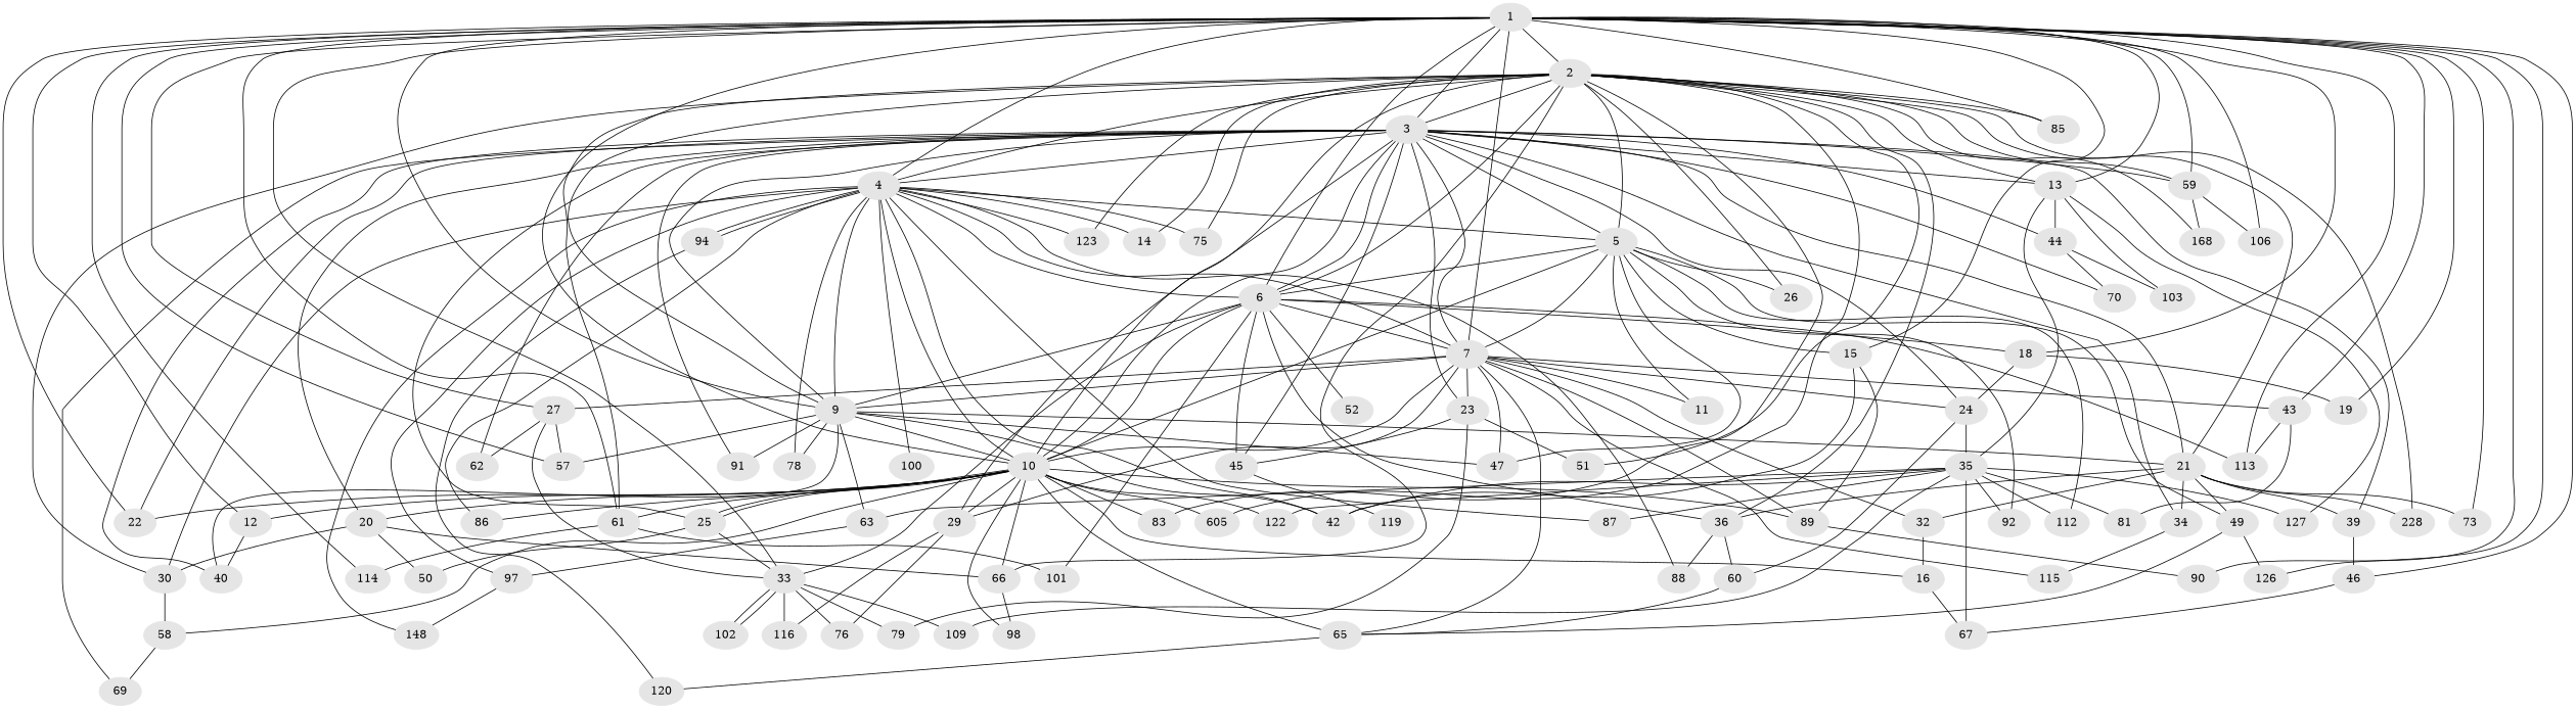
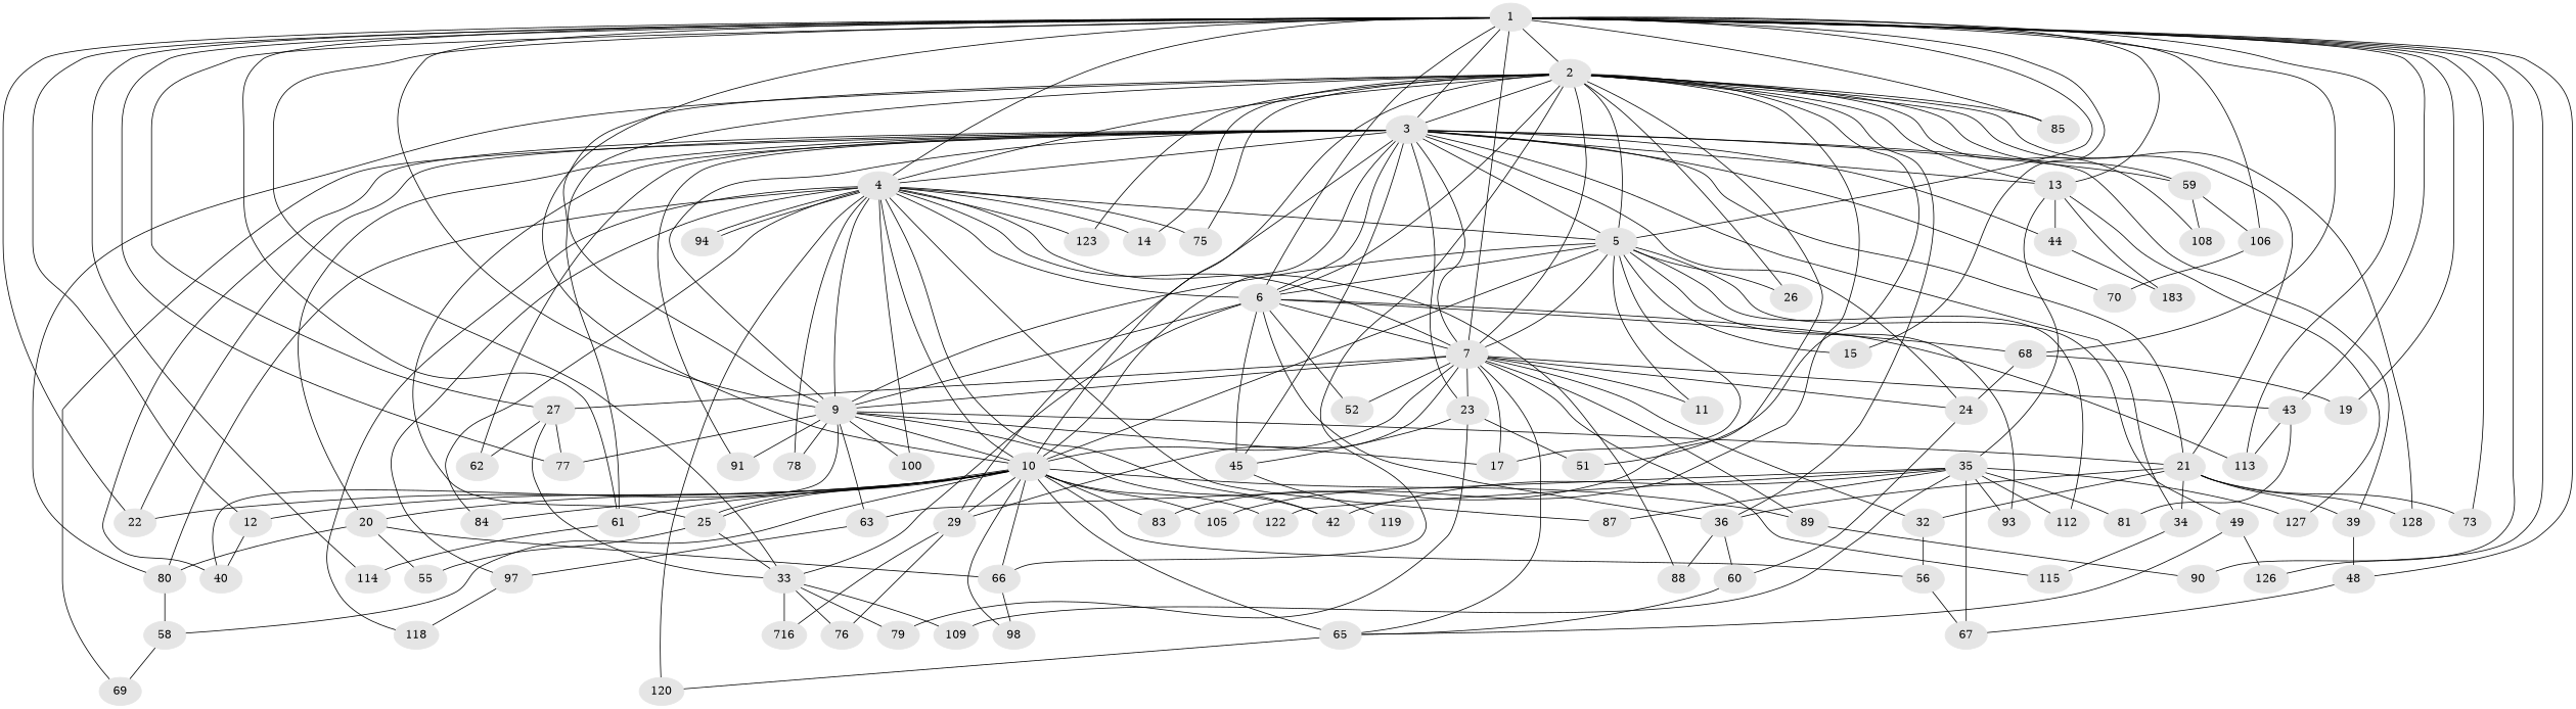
  graph {
    node [color=gray90 style=filled]
    1 [super="+8"]
    2 [super="+46"]
    3 [super="+16"]
    4 [super="+121"]
    5 [super="+41"]
    6 [super="+38"]
    7 [super="+82"]
    9 [super="+130"]
    10 [super="+31"]
    12
    13 [super="+124"]
    15 [super="+107"]
-   18
+   18 [label=68]
    19
    22 [super="+64"]
    27 [super="+54"]
    33 [super="+55"]
    43
-   48 [label=46]
+   48
    61 [super="+68"]
    73
-   77 [super="+93" label=57]
+   77 [super="+93"]
    85
    90
    106
    113 [super="+129"]
    114
    126
    14
    21 [super="+57"]
    26
-   30 [super="+80"]
+   30 [super="+80" label=80]
    36 [super="+53"]
    51
    59
    66 [super="+71"]
    75
    83
-   105 [label=605]
-   108 [label=168]
+   105
+   108
    123
-   128 [label=228]
+   128
    20
    23
    24
    25 [super="+28"]
    29 [super="+96"]
    34
    39
    40 [super="+110"]
    44 [super="+47"]
    45 [super="+99"]
    62
    69
    70
    91 [super="+95"]
    42 [super="+72"]
    78
-   86
+   86 [label=84]
    87
    88
    94
    97
    100
-   118 [label=148]
+   118
    120
    11
-   17 [label=47]
+   17
    49 [super="+111"]
-   92
+   92 [label=93]
    112
    52
-   101
    32
    65 [super="+74"]
    89
    115
    63
-   56 [label=16]
+   56
    58
    98
    122
    35 [super="+84"]
    127
-   103
+   103 [label=183]
    79 [super="+125"]
    76
-   116
-   102
+   116 [label=716]
    109
    81
    67 [super="+117"]
    60 [super="+104"]
-   50
+   50 [label=55]
    119
    1 -- 2 [weight=2]
    1 -- 3 [weight=2]
    1 -- 4 [weight=2]
-   1 -- 59 [weight=2]
+   1 -- 5 [weight=2]
    1 -- 6 [weight=3]
    1 -- 7 [weight=2]
    1 -- 9 [weight=2]
    1 -- 10 [weight=2]
    1 -- 12
    1 -- 13
    1 -- 15
    1 -- 18
    1 -- 19
    1 -- 22
    1 -- 27
    1 -- 33
    1 -- 43
    1 -- 48
    1 -- 61
    1 -- 73
    1 -- 77
    1 -- 85
    1 -- 90
    1 -- 106
    1 -- 113
    1 -- 114
    1 -- 126
    2 -- 3
    2 -- 4
    2 -- 5
    2 -- 6
+   2 -- 7
    2 -- 9
    2 -- 10 [weight=2]
    2 -- 13
    2 -- 61
    2 -- 85
    2 -- 14
    2 -- 21
    2 -- 26
    2 -- 30
    2 -- 36
    2 -- 51
    2 -- 59
    2 -- 66
    2 -- 75
    2 -- 83
    2 -- 105
    2 -- 108
    2 -- 123
    2 -- 128
    3 -- 4
    3 -- 5
    3 -- 6
    3 -- 7
    3 -- 9
    3 -- 10 [weight=3]
    3 -- 13
    3 -- 22
    3 -- 21
    3 -- 59
    3 -- 20
    3 -- 23
    3 -- 24
    3 -- 25
    3 -- 29
    3 -- 34
    3 -- 39
    3 -- 40
    3 -- 44 [weight=2]
    3 -- 45
    3 -- 62
    3 -- 69
    3 -- 70
    3 -- 91
    4 -- 5
    4 -- 6
    4 -- 7
    4 -- 9
    4 -- 10
    4 -- 14
    4 -- 30
    4 -- 75
    4 -- 123
    4 -- 42
    4 -- 78
    4 -- 86
    4 -- 87
    4 -- 88
    4 -- 94
    4 -- 94
    4 -- 97
    4 -- 100
    4 -- 118
-   94 -- 120
+   4 -- 120
    5 -- 6
    5 -- 7
+   5 -- 9
    5 -- 10
    5 -- 15
    5 -- 26
    5 -- 11
    5 -- 17
    5 -- 49
    5 -- 92
    5 -- 112
    6 -- 7
    6 -- 9
-   6 -- 10
    6 -- 18
    6 -- 33
    6 -- 113
    6 -- 36
    6 -- 45
    6 -- 52
-   6 -- 101
    7 -- 9 [weight=2]
    7 -- 10
    7 -- 27
    7 -- 43
    7 -- 23
    7 -- 24
    7 -- 29
    7 -- 11
    7 -- 17
+   7 -- 52
    7 -- 32
    7 -- 65
    7 -- 89
    7 -- 115
    9 -- 10
    9 -- 77
    9 -- 21
    9 -- 40
    9 -- 91
    9 -- 42
    9 -- 78
+   9 -- 100
    9 -- 17
    9 -- 63
    10 -- 12
    10 -- 22
    10 -- 61
    10 -- 66
    10 -- 83
    10 -- 105
    10 -- 20
    10 -- 25
    10 -- 25
    10 -- 29
    10 -- 86
    10 -- 65 [weight=2]
    10 -- 89
    10 -- 56
    10 -- 58
    10 -- 98
    10 -- 122
    12 -- 40
    13 -- 44
    13 -- 35
    13 -- 127
    13 -- 103
-   15 -- 42
-   15 -- 89
    18 -- 19
    18 -- 24
    27 -- 33
    27 -- 77
    27 -- 62
    33 -- 79 [weight=2]
    33 -- 76
    33 -- 116
-   33 -- 102
-   33 -- 102
    33 -- 109
    43 -- 113
    43 -- 81
    48 -- 67
    61 -- 114
-   61 -- 101
    21 -- 73
    21 -- 36
    21 -- 128
    21 -- 34
    21 -- 39
-   21 -- 49
    21 -- 32
    30 -- 58
    36 -- 88
    36 -- 60
    59 -- 106
    59 -- 108
    66 -- 98
    20 -- 30
    20 -- 66
    20 -- 50
    23 -- 51
    23 -- 45
    23 -- 79
-   24 -- 35
    24 -- 60
    25 -- 33
    25 -- 50
    29 -- 76
    29 -- 116
    34 -- 115
    39 -- 48
-   44 -- 70
+   106 -- 70
    44 -- 103
    45 -- 119
    97 -- 118
    49 -- 126
    49 -- 65
    32 -- 56
    65 -- 120
    89 -- 90
    63 -- 97
    56 -- 67
    58 -- 69
    35 -- 42
    35 -- 87
    35 -- 92
    35 -- 112
    35 -- 63
    35 -- 122
    35 -- 127
    35 -- 109
    35 -- 81 [weight=2]
    35 -- 67
    60 -- 65
  }
